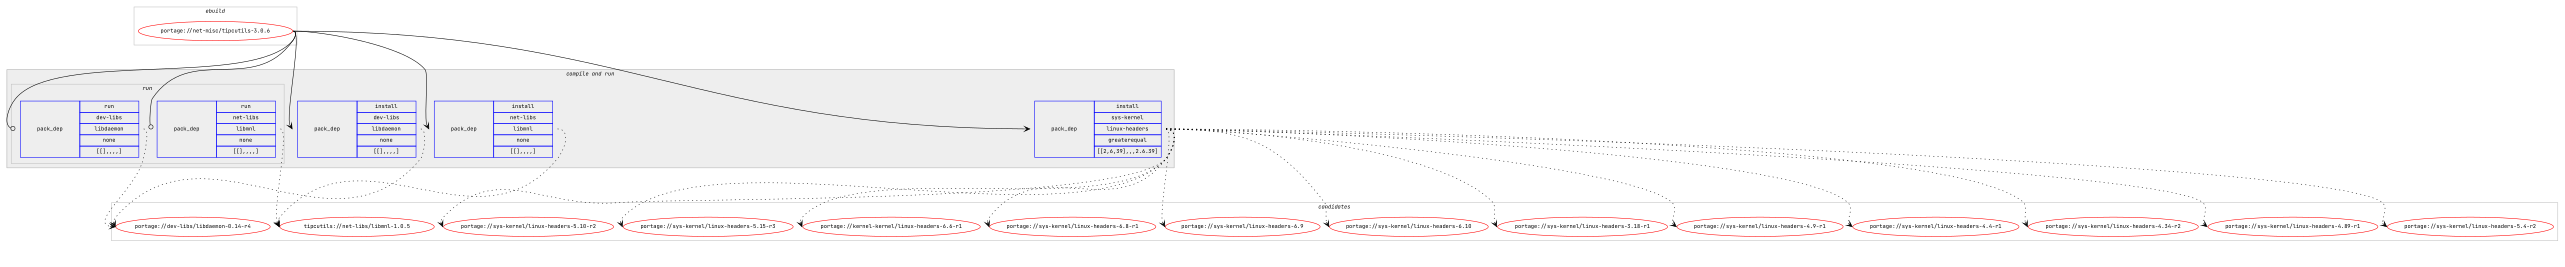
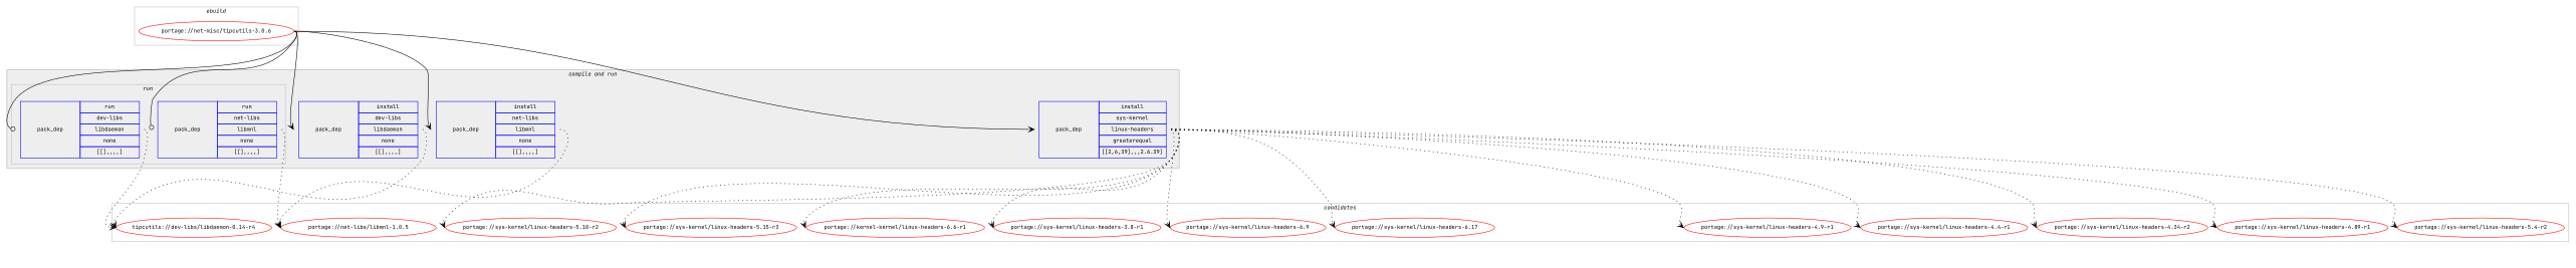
  digraph {
    compound=true
    concentrate=true
    fontname="JetBrains Mono"
    fontsize=10
    newrank=true
    rankdir=TB
    ranksep=1.5
    node [color=red fontname="JetBrains Mono" fontsize=10]
    edge [arrowhead=vee fontname="JetBrains Mono" headport=w style=dotted tailport=e weight=100]
    n1 [label="portage://net-misc/tipcutils-3.0.6" width=4]
    n2 [color=blue label=<<TABLE BORDER="0" CELLBORDER="1" CELLSPACING="0" CELLPADDING="4" WIDTH="220"><TR><TD ROWSPAN="6" CELLPADDING="30">pack_dep</TD></TR><TR><TD WIDTH="110">install</TD></TR><TR><TD>dev-libs</TD></TR><TR><TD>libdaemon</TD></TR><TR><TD>none</TD></TR><TR><TD>[[],,,,]</TD></TR></TABLE>> shape=none]
    n3 [color=blue label=<<TABLE BORDER="0" CELLBORDER="1" CELLSPACING="0" CELLPADDING="4" WIDTH="220"><TR><TD ROWSPAN="6" CELLPADDING="30">pack_dep</TD></TR><TR><TD WIDTH="110">install</TD></TR><TR><TD>net-libs</TD></TR><TR><TD>libmnl</TD></TR><TR><TD>none</TD></TR><TR><TD>[[],,,,]</TD></TR></TABLE>> shape=none]
    n4 [color=blue label=<<TABLE BORDER="0" CELLBORDER="1" CELLSPACING="0" CELLPADDING="4" WIDTH="220"><TR><TD ROWSPAN="6" CELLPADDING="30">pack_dep</TD></TR><TR><TD WIDTH="110">install</TD></TR><TR><TD>sys-kernel</TD></TR><TR><TD>linux-headers</TD></TR><TR><TD>greaterequal</TD></TR><TR><TD>[[2,6,39],,,2.6.39]</TD></TR></TABLE>> shape=none]
    n5 [color=blue label=<<TABLE BORDER="0" CELLBORDER="1" CELLSPACING="0" CELLPADDING="4" WIDTH="220"><TR><TD ROWSPAN="6" CELLPADDING="30">pack_dep</TD></TR><TR><TD WIDTH="110">run</TD></TR><TR><TD>dev-libs</TD></TR><TR><TD>libdaemon</TD></TR><TR><TD>none</TD></TR><TR><TD>[[],,,,]</TD></TR></TABLE>> shape=none]
    n6 [color=blue label=<<TABLE BORDER="0" CELLBORDER="1" CELLSPACING="0" CELLPADDING="4" WIDTH="220"><TR><TD ROWSPAN="6" CELLPADDING="30">pack_dep</TD></TR><TR><TD WIDTH="110">run</TD></TR><TR><TD>net-libs</TD></TR><TR><TD>libmnl</TD></TR><TR><TD>none</TD></TR><TR><TD>[[],,,,]</TD></TR></TABLE>> shape=none]
-   n7 [label="portage://dev-libs/libdaemon-0.14-r4" width=4]
-   n8 [label="tipcutils://net-libs/libmnl-1.0.5" width=4]
-   n9 [label="portage://sys-kernel/linux-headers-6.10" width=4]
+   n7 [label="tipcutils://dev-libs/libdaemon-0.14-r4" width=4]
+   n8 [label="portage://net-libs/libmnl-1.0.5" width=4]
+   n9 [label="portage://sys-kernel/linux-headers-6.17" width=4]
    n10 [label="portage://sys-kernel/linux-headers-6.9" width=4]
-   n11 [label="portage://sys-kernel/linux-headers-6.8-r1" width=4]
+   n11 [label="portage://sys-kernel/linux-headers-3.8-r1" width=4]
    n12 [label="portage://kernel-kernel/linux-headers-6.6-r1" width=4]
    n13 [label="portage://sys-kernel/linux-headers-5.15-r3" width=4]
    n14 [label="portage://sys-kernel/linux-headers-5.10-r2" width=4]
    n15 [label="portage://sys-kernel/linux-headers-5.4-r2" width=4]
    n16 [label="portage://sys-kernel/linux-headers-4.89-r1" width=4]
    n17 [label="portage://sys-kernel/linux-headers-4.34-r2" width=4]
    n18 [label="portage://sys-kernel/linux-headers-4.9-r1" width=4]
    n19 [label="portage://sys-kernel/linux-headers-4.4-r1" width=4]
-   n20 [label="portage://sys-kernel/linux-headers-3.18-r1" width=4]
    subgraph cluster_1 {
      color=gray
      label=<<i>ebuild</i>>
      n1
    }
    subgraph cluster_2 {
      color=gray
      label=<<i>dependencies</i>>
      subgraph cluster_3 {
        color=gray
        fillcolor="#eeeeee"
        label=<<i>compile</i>>
        style=filled
        subgraph sub_4 {
          color=gray
          fillcolor="#eeeeee"
          label=<<i>compile</i>>
          style=filled
          n2
        }
        subgraph sub_5 {
          color=gray
          fillcolor="#eeeeee"
          label=<<i>compile</i>>
          style=filled
          n3
        }
        subgraph sub_6 {
          color=gray
          fillcolor="#eeeeee"
          label=<<i>compile</i>>
          style=filled
          n4
        }
      }
      subgraph cluster_7 {
        color=gray
        fillcolor="#eeeeee"
        label=<<i>compile and run</i>>
        style=filled
      }
      subgraph cluster_8 {
        color=gray
        fillcolor="#eeeeee"
        label=<<i>run</i>>
        style=filled
        subgraph sub_9 {
          color=gray
          fillcolor="#eeeeee"
          label=<<i>run</i>>
          style=filled
          n5
        }
        subgraph sub_10 {
          color=gray
          fillcolor="#eeeeee"
          label=<<i>run</i>>
          style=filled
          n6
        }
      }
    }
    subgraph cluster_11 {
      color=gray
      label=<<i>candidates</i>>
      rank=same
      subgraph sub_12 {
        color=black
        label=<<i>candidates</i>>
        nodesep=1
        rank=same
        n7
      }
      subgraph sub_13 {
        color=black
        label=<<i>candidates</i>>
        nodesep=1
        rank=same
        n8
      }
      subgraph sub_14 {
        color=black
        label=<<i>candidates</i>>
        nodesep=1
        rank=same
        n9
        n10
        n11
        n12
        n13
        n14
        n15
        n16
        n17
        n18
        n19
-       n20
      }
      subgraph sub_15 {
        color=black
        label=<<i>candidates</i>>
        nodesep=1
        rank=same
        n7
      }
      subgraph sub_16 {
        color=black
        label=<<i>candidates</i>>
        nodesep=1
        rank=same
        n8
      }
    }
    n1 -> n2 [style=solid weight=20]
    n1 -> n3 [style=solid weight=20]
    n1 -> n4 [style=solid weight=20]
    n1 -> n5 [arrowhead=odot style=solid weight=20]
    n1 -> n6 [arrowhead=odot style=solid weight=20]
    n2 -> n7
    n3 -> n8
    n4 -> n9
    n4 -> n10
    n4 -> n11
    n4 -> n12
    n4 -> n13
    n4 -> n14
    n4 -> n15
    n4 -> n16
    n4 -> n17
    n4 -> n18
    n4 -> n19
-   n4 -> n20
    n5 -> n7
    n6 -> n8
  }
